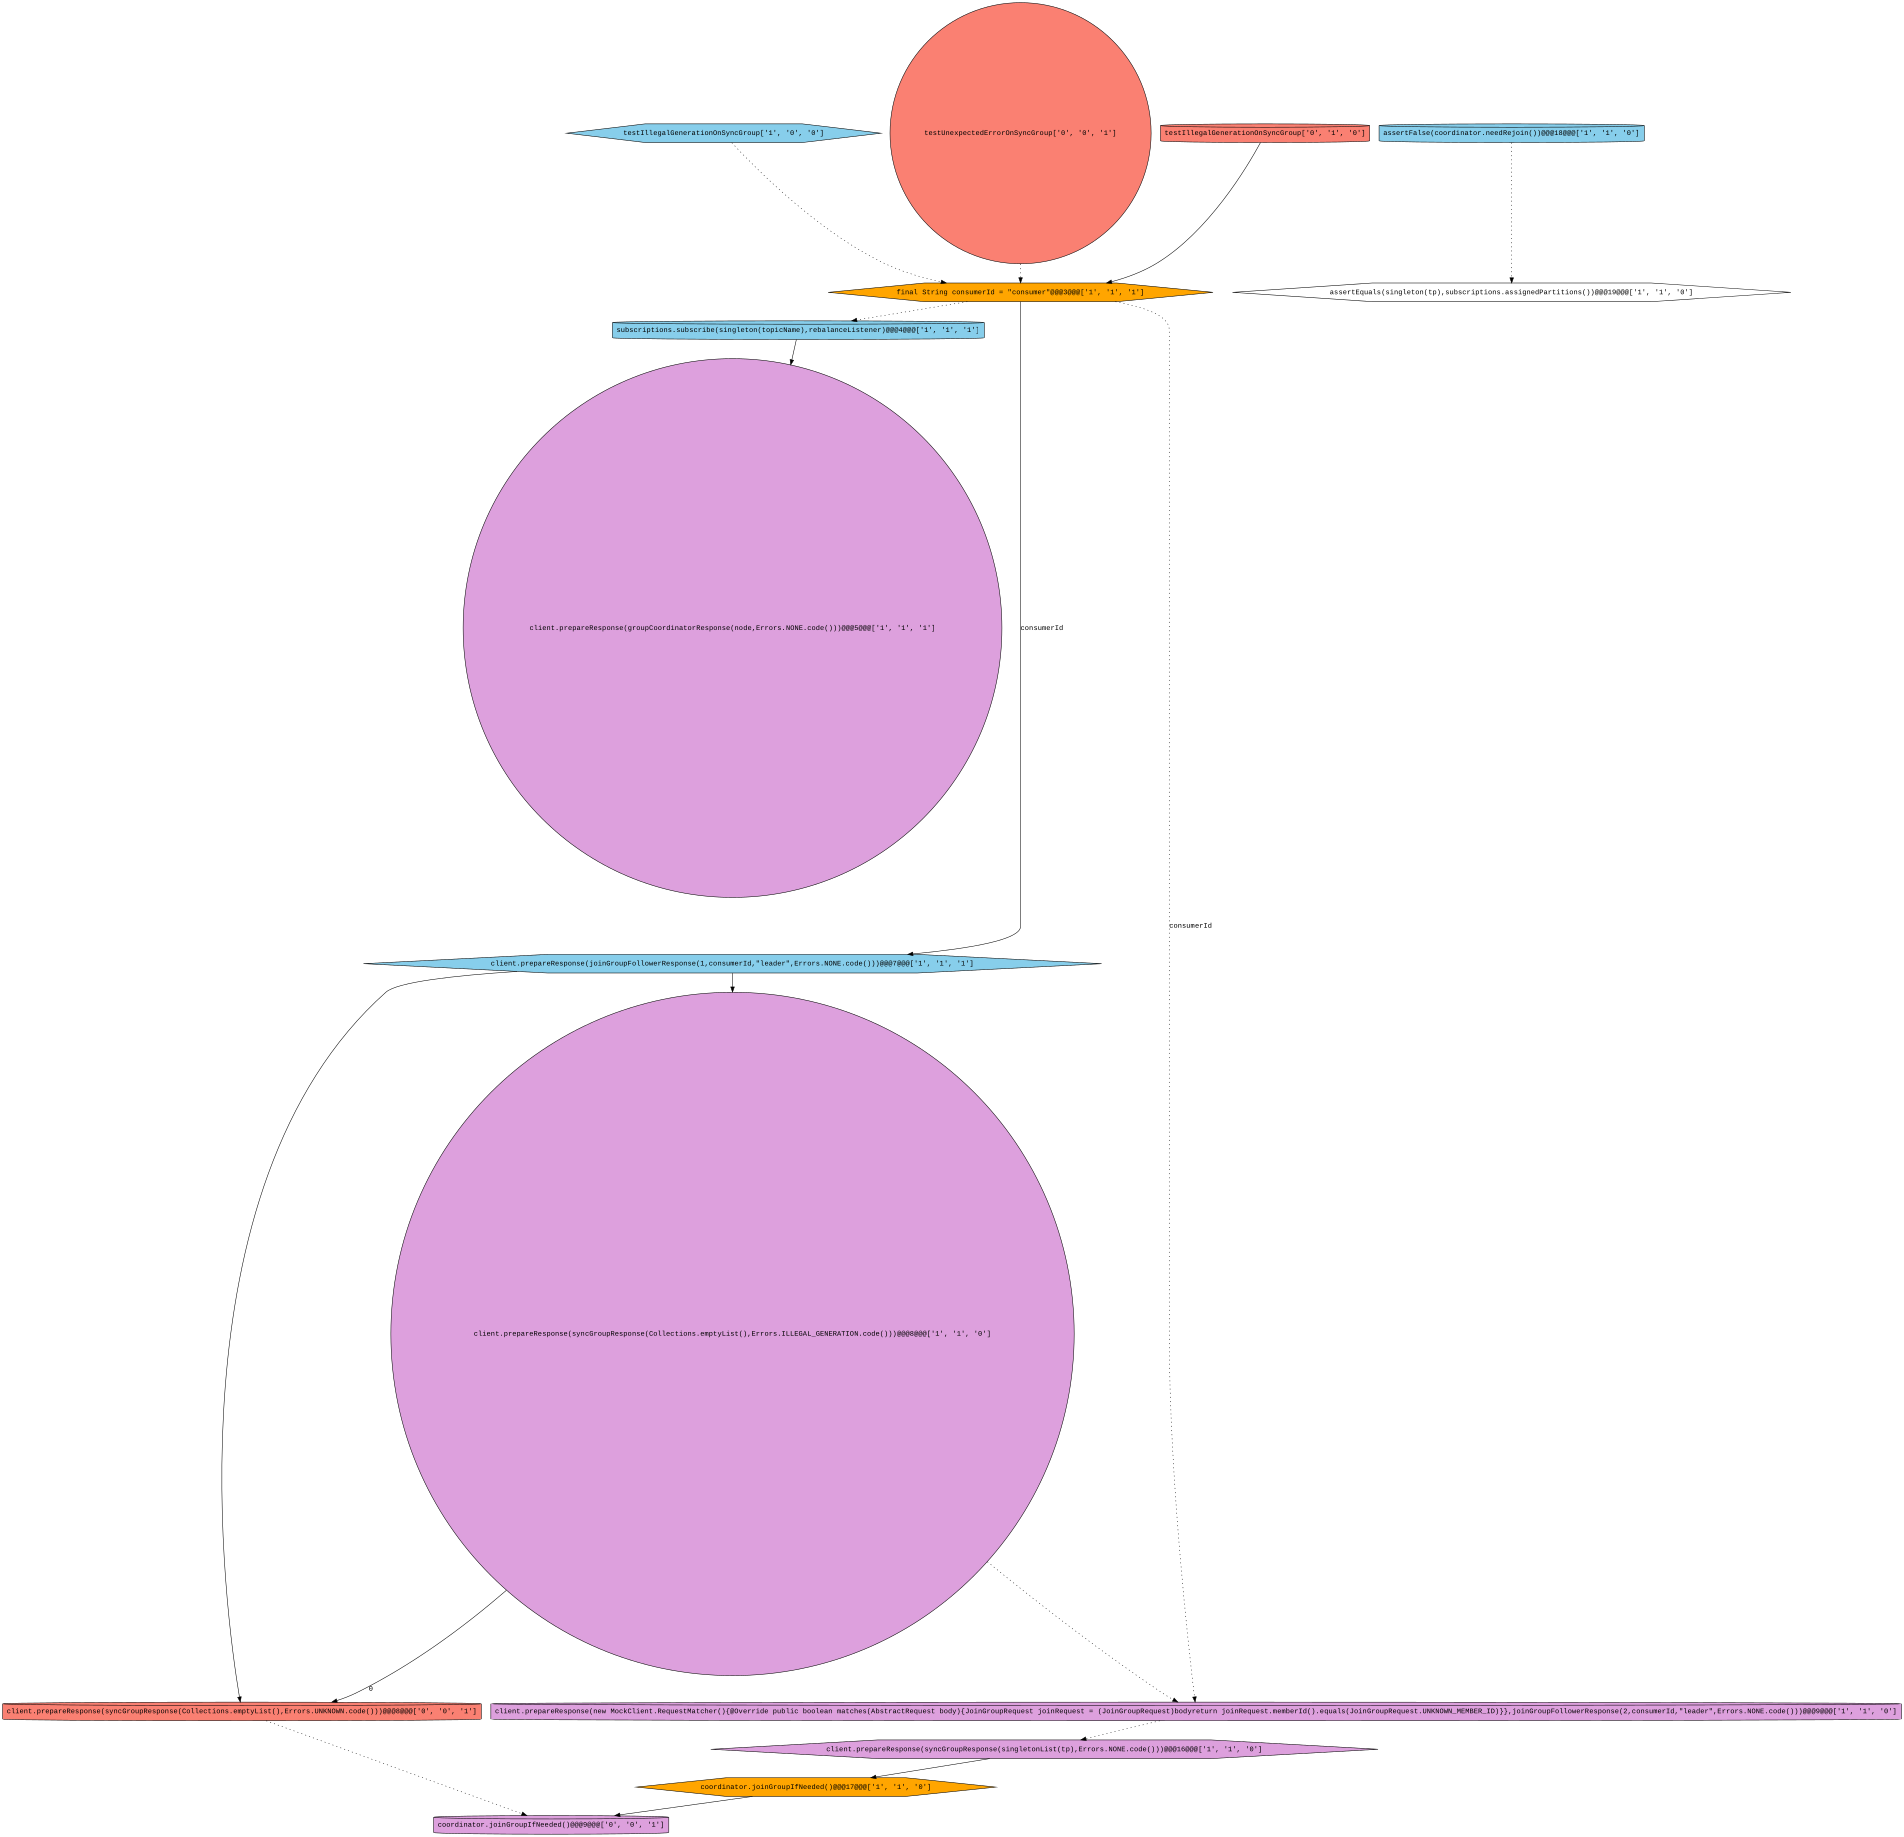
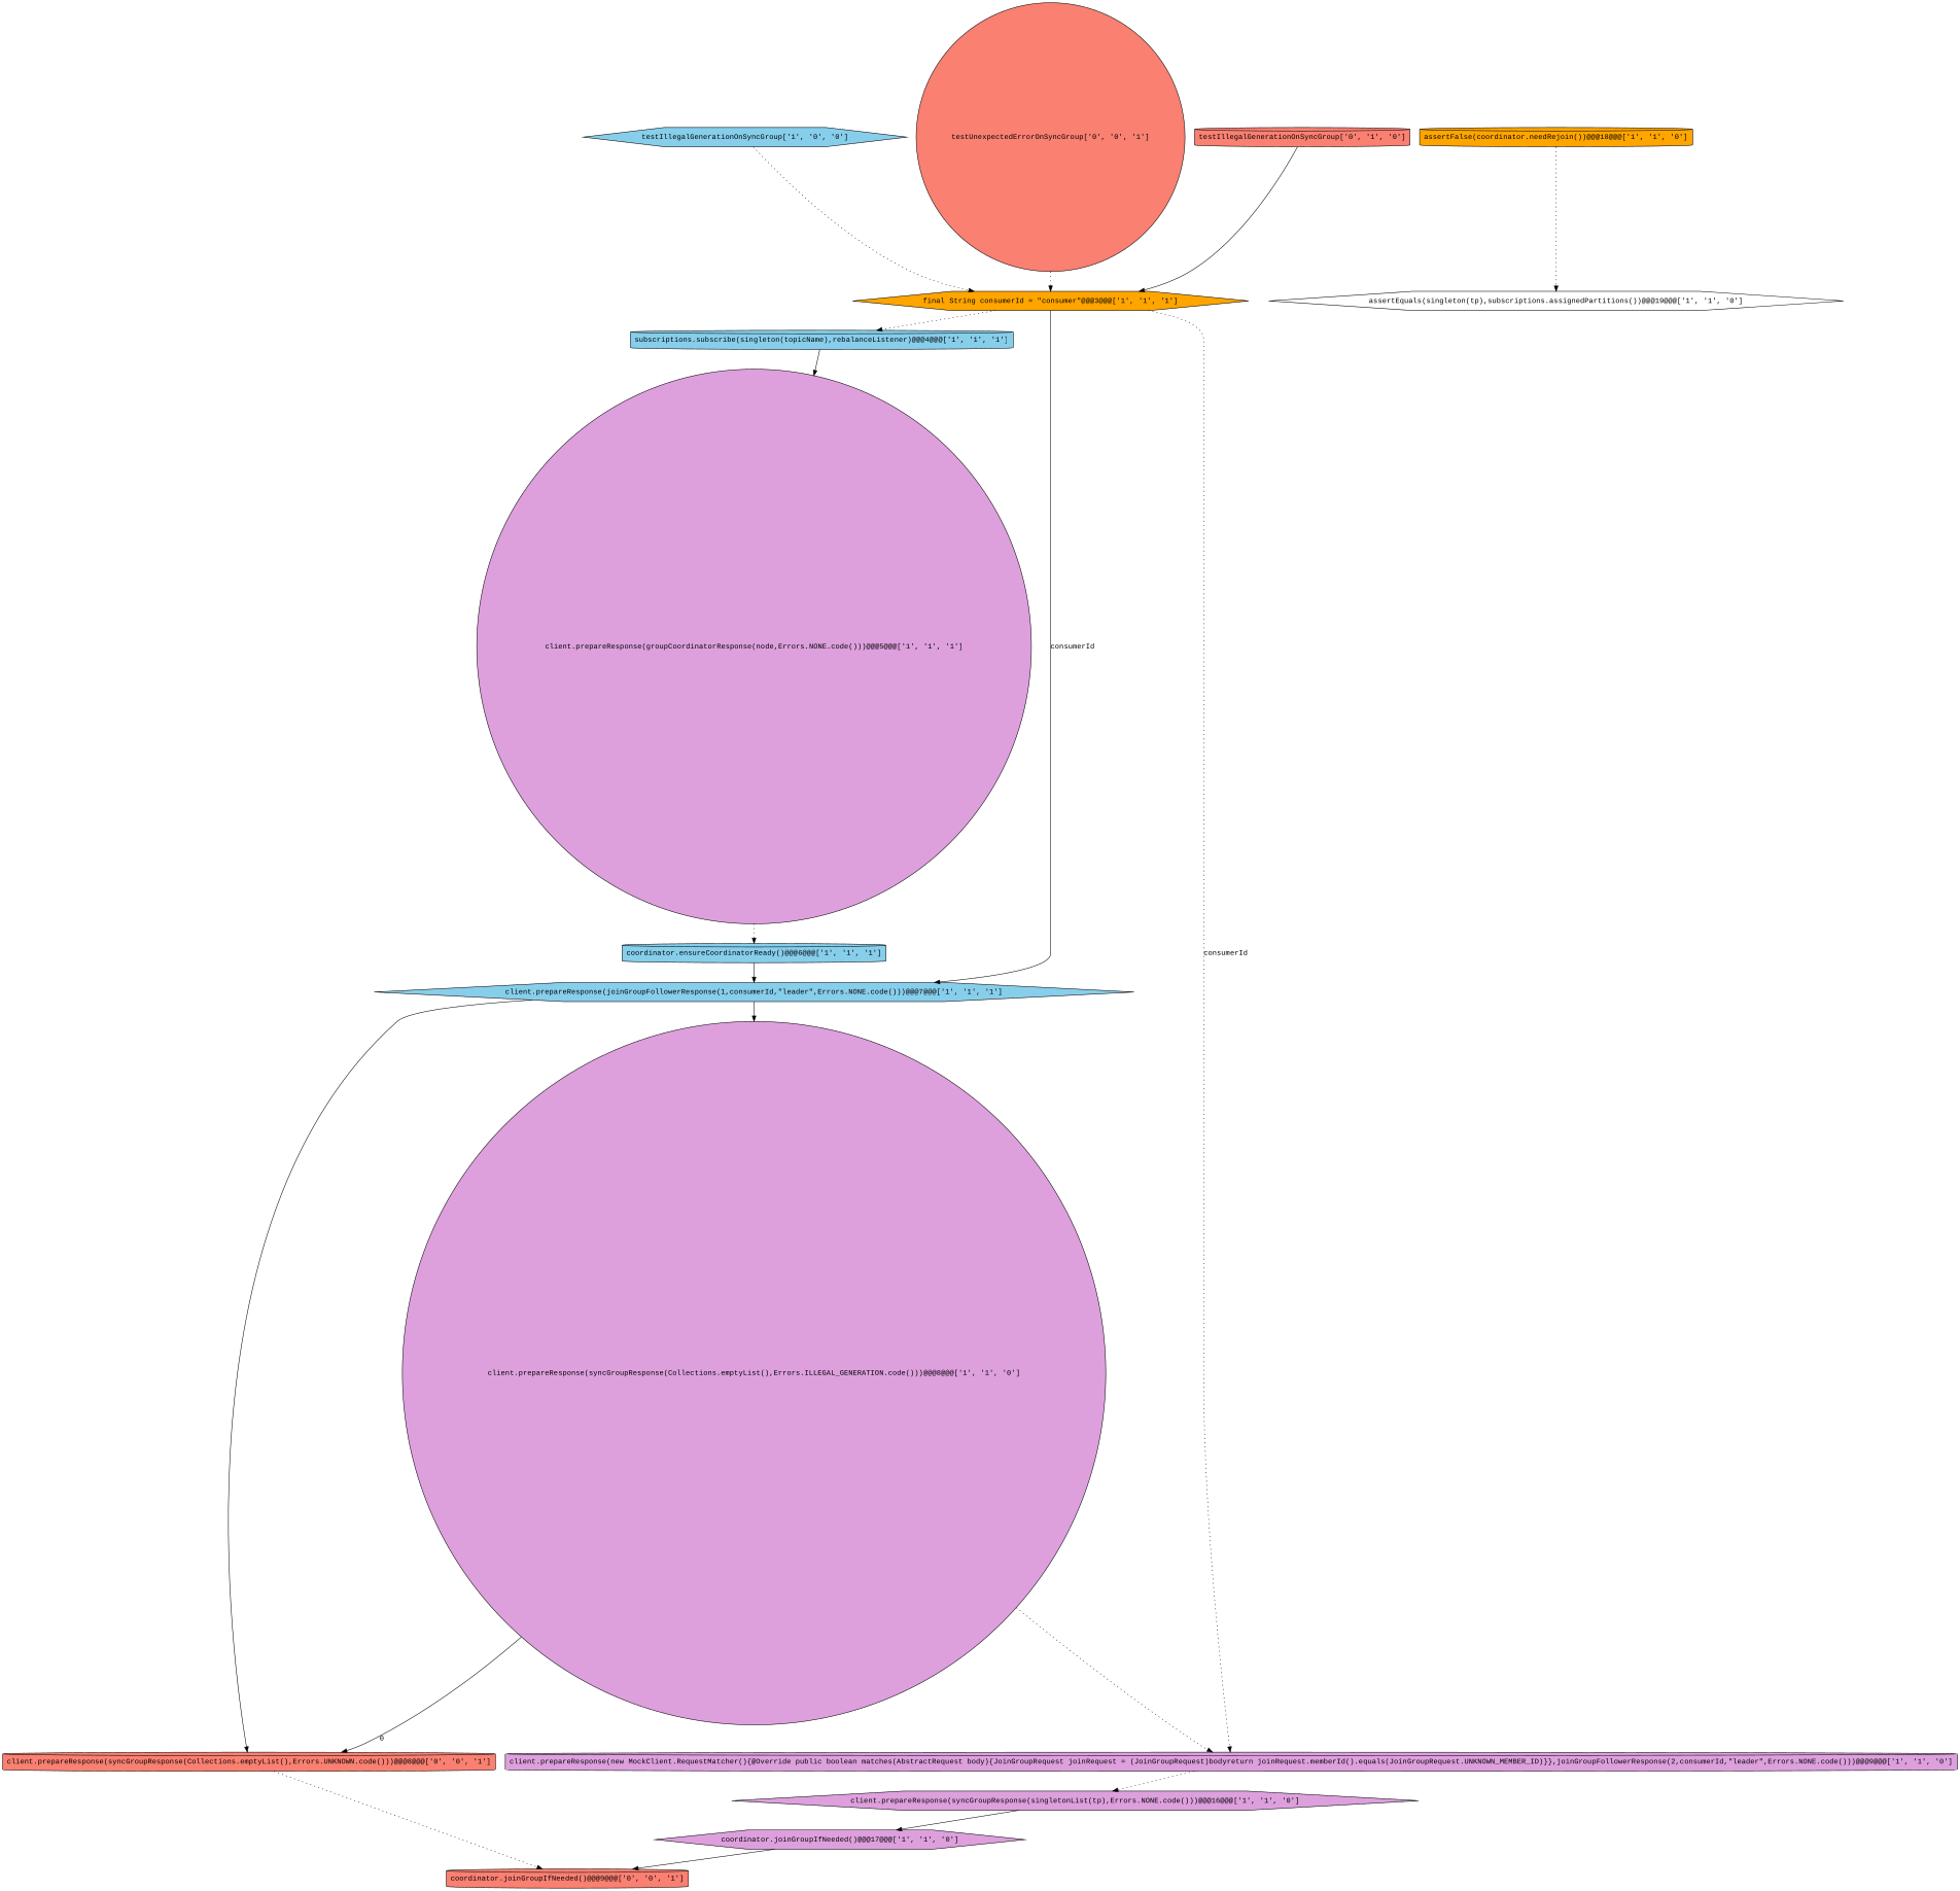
  digraph {
    fontname="Liberation Mono"
    node [fillcolor=skyblue fontname="Liberation Mono" shape=cylinder style=filled]
    edge [fontname="Liberation Mono" style=solid]
    n1 [label="subscriptions.subscribe(singleton(topicName),rebalanceListener)@@@4@@@['1', '1', '1']"]
    n2 [fillcolor=plum label="client.prepareResponse(groupCoordinatorResponse(node,Errors.NONE.code()))@@@5@@@['1', '1', '1']" shape=circle]
-   n4 [fillcolor=orange label="coordinator.joinGroupIfNeeded()@@@17@@@['1', '1', '0']" shape=hexagon]
-   n5 [fillcolor=plum label="coordinator.joinGroupIfNeeded()@@@9@@@['0', '0', '1']"]
-   n6 [label="assertFalse(coordinator.needRejoin())@@@18@@@['1', '1', '0']"]
+   n3 [label="coordinator.ensureCoordinatorReady()@@@6@@@['1', '1', '1']"]
+   n4 [fillcolor=plum label="coordinator.joinGroupIfNeeded()@@@17@@@['1', '1', '0']" shape=hexagon]
+   n5 [fillcolor=salmon label="coordinator.joinGroupIfNeeded()@@@9@@@['0', '0', '1']"]
+   n6 [fillcolor=orange label="assertFalse(coordinator.needRejoin())@@@18@@@['1', '1', '0']"]
    n7 [fillcolor=white label="assertEquals(singleton(tp),subscriptions.assignedPartitions())@@@19@@@['1', '1', '0']" shape=hexagon]
    n8 [fillcolor=plum label="client.prepareResponse(new MockClient.RequestMatcher(){@Override public boolean matches(AbstractRequest body){JoinGroupRequest joinRequest = (JoinGroupRequest)bodyreturn joinRequest.memberId().equals(JoinGroupRequest.UNKNOWN_MEMBER_ID)}},joinGroupFollowerResponse(2,consumerId,\"leader\",Errors.NONE.code()))@@@9@@@['1', '1', '0']"]
    n9 [fillcolor=plum label="client.prepareResponse(syncGroupResponse(singletonList(tp),Errors.NONE.code()))@@@16@@@['1', '1', '0']" shape=hexagon]
    n10 [label="testIllegalGenerationOnSyncGroup['1', '0', '0']" shape=hexagon]
    n11 [fillcolor=orange label="final String consumerId = \"consumer\"@@@3@@@['1', '1', '1']" shape=hexagon]
    n12 [label="client.prepareResponse(joinGroupFollowerResponse(1,consumerId,\"leader\",Errors.NONE.code()))@@@7@@@['1', '1', '1']" shape=hexagon]
    n13 [fillcolor=salmon label="client.prepareResponse(syncGroupResponse(Collections.emptyList(),Errors.UNKNOWN.code()))@@@8@@@['0', '0', '1']"]
    n14 [fillcolor=plum label="client.prepareResponse(syncGroupResponse(Collections.emptyList(),Errors.ILLEGAL_GENERATION.code()))@@@8@@@['1', '1', '0']" shape=circle]
    n15 [fillcolor=salmon label="testUnexpectedErrorOnSyncGroup['0', '0', '1']" shape=circle]
    n16 [fillcolor=salmon label="testIllegalGenerationOnSyncGroup['0', '1', '0']"]
    n1 -> n2
+   n2 -> n3 [style=dotted]
+   n3 -> n12
    n4 -> n5
    n6 -> n7 [style=dotted]
    n8 -> n9 [style=dotted]
    n9 -> n4
    n10 -> n11 [style=dotted]
    n11 -> n1 [style=dotted]
    n11 -> n8 [label=consumerId style=dotted]
    n11 -> n12 [label=consumerId]
    n12 -> n13
    n12 -> n14
    n13 -> n5 [style=dotted]
    n14 -> n8 [style=dotted]
    n14 -> n13 [label=0]
    n15 -> n11 [style=dotted]
    n16 -> n11
  }
